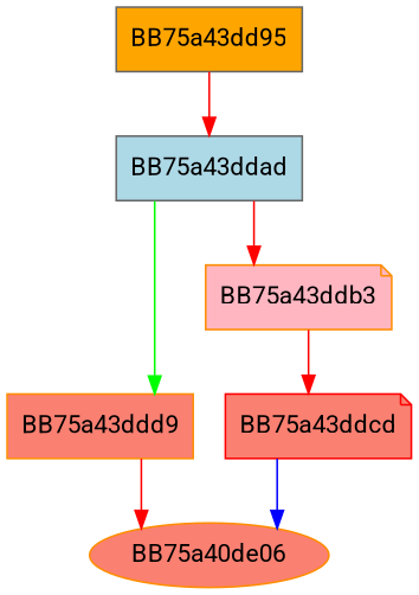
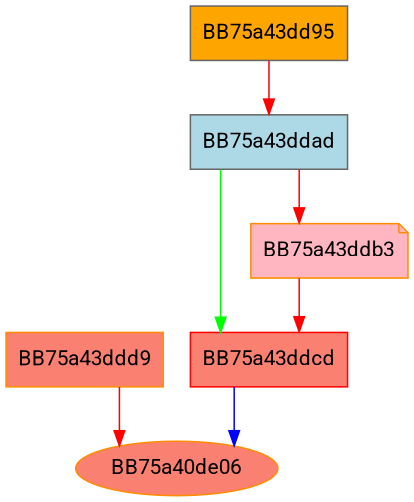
  digraph {
    fontname=Roboto
    splines=ortho
    node [color=darkorange fillcolor=salmon fontname=Roboto shape=box style=filled]
    edge [color=red fontname=Roboto]
    BB75a43ddd9
    n2 [label=BB75a40de06 shape=ellipse]
    BB75a43dd95 [color=gray40 fillcolor=orange]
    BB75a43ddad [color=gray40 fillcolor=lightblue]
-   BB75a43ddcd [color=red shape=note]
+   BB75a43ddcd [color=red]
    BB75a43ddb3 [fillcolor=lightpink shape=note]
    BB75a43ddd9 -> n2
    BB75a43dd95 -> BB75a43ddad
-   BB75a43ddad -> BB75a43ddd9 [color=green]
+   BB75a43ddad -> BB75a43ddcd [color=green]
    BB75a43ddad -> BB75a43ddb3
    BB75a43ddcd -> n2 [color=blue]
    BB75a43ddb3 -> BB75a43ddcd
  }
